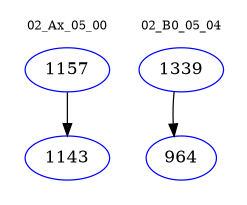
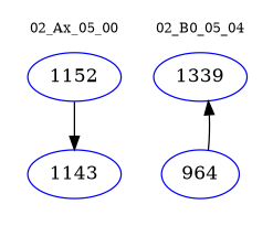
  digraph {
    node [color=blue]
    edge [color=black]
-   n1 [label=1157]
+   n1 [label=1152]
    n2 [label=1143]
    n3 [label=1339]
    n4 [label=964]
    subgraph cluster_1 {
      color=white
      fontsize=10
      label="02_Ax_05_00"
      n1
      n2
    }
    subgraph cluster_2 {
      color=white
      fontsize=10
      label="02_B0_05_04"
      n3
      n4
    }
    n1 -> n2
-   n3 -> n4
+   n4 -> n3
  }
